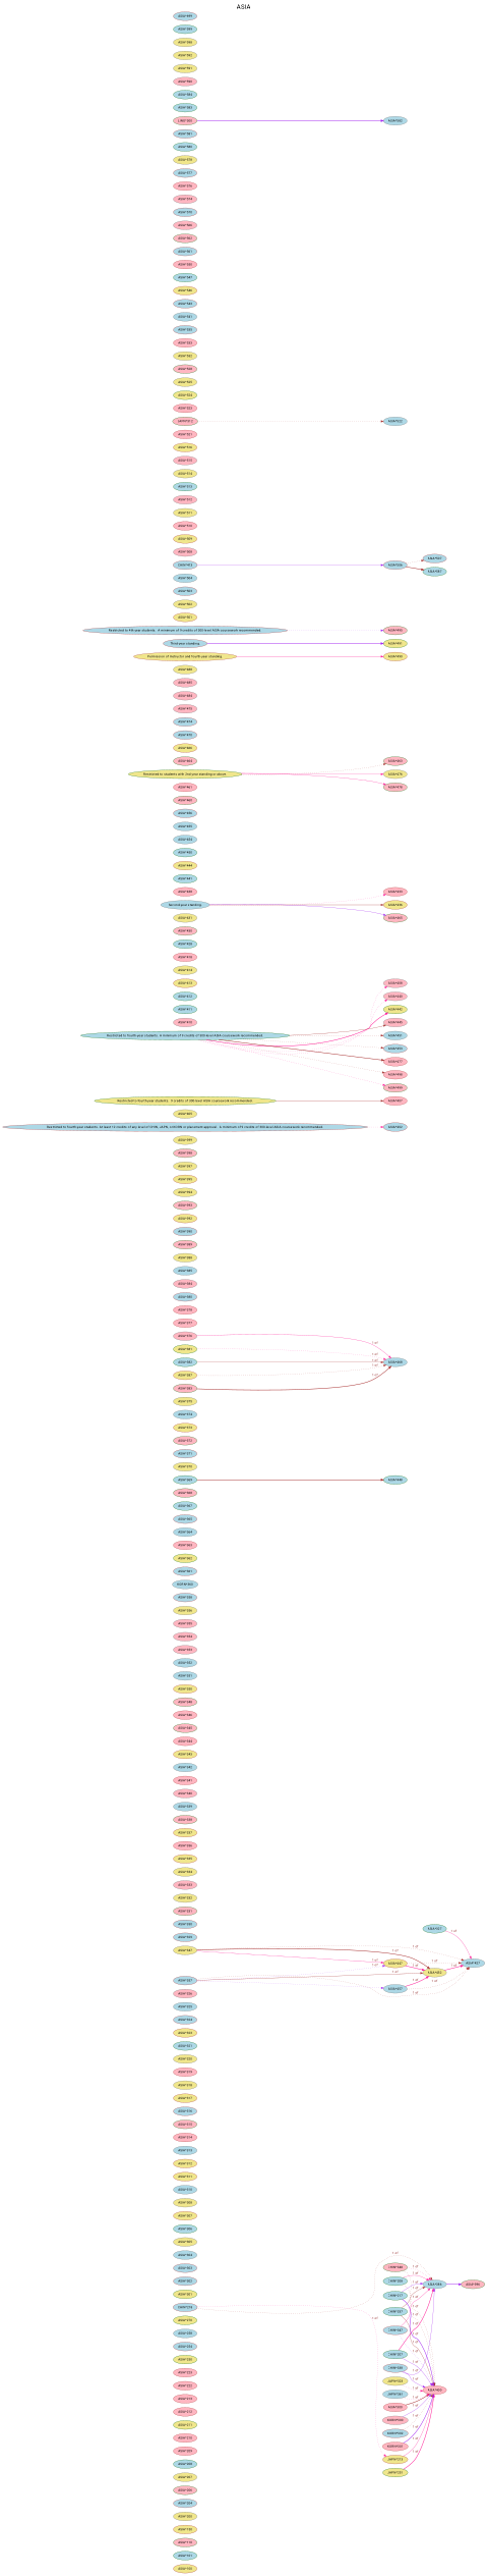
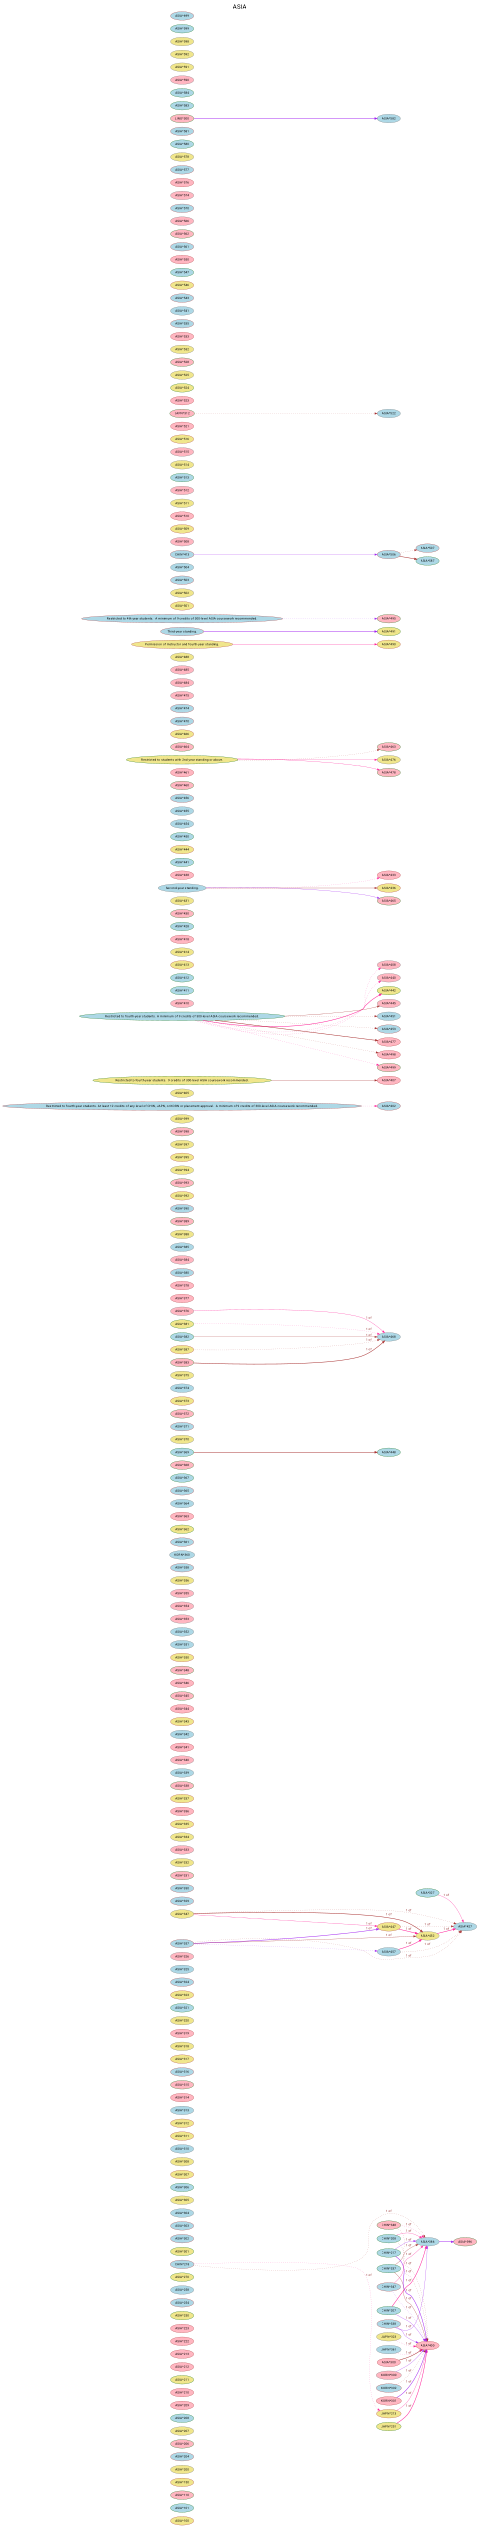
  digraph {
    fontname=Roboto
    fontsize=27
    label=ASIA
    labelloc=t
    rankdir=LR
    node [color=brown fillcolor=lightblue fontname=Roboto style=filled]
    edge [color=brown fontname=Roboto style=dotted fontcolor=firebrick4]
    "ASIA*100" [fillcolor=khaki]
    "ASIA*101" [color=darkgreen]
    "ASIA*110" [color=darkgreen fillcolor=lightpink]
    "ASIA*150" [fillcolor=khaki]
    "ASIA*200" [color=gray40 fillcolor=khaki]
    "ASIA*204"
    "ASIA*206" [color=darkgreen fillcolor=lightpink]
    "ASIA*207" [color=gray40 fillcolor=khaki]
    "ASIA*208" [color=darkgreen]
    "ASIA*209" [fillcolor=lightpink]
    "ASIA*210" [fillcolor=lightpink]
    "ASIA*211" [color=darkgreen fillcolor=khaki]
    "ASIA*212" [fillcolor=lightpink]
    "ASIA*213" [fillcolor=lightpink]
    "ASIA*222" [fillcolor=lightpink]
    "ASIA*223" [fillcolor=lightpink]
    "ASIA*250" [color=darkgreen fillcolor=khaki]
    "ASIA*254"
    "ASIA*258" [color=gray40]
    "ASIA*270" [color=darkgreen fillcolor=khaki]
    "ASIA*300" [fillcolor=lightpink]
    "ASIA*400" [fillcolor=lightpink]
    "ASIA*301" [color=darkgreen fillcolor=khaki]
    "ASIA*302"
    "ASIA*303"
    "ASIA*304" [color=gray40]
    "ASIA*305" [color=gray40 fillcolor=khaki]
    "ASIA*306" [color=darkgreen]
    "ASIA*307" [fillcolor=khaki]
    "ASIA*308" [color=gray40 fillcolor=khaki]
    "ASIA*310" [color=gray40]
    "ASIA*311" [fillcolor=khaki]
    "ASIA*312" [fillcolor=khaki]
    "ASIA*313" [color=gray40]
    "ASIA*314" [fillcolor=lightpink]
    "ASIA*315" [color=darkgreen fillcolor=lightpink]
    "ASIA*316"
    "ASIA*317" [fillcolor=khaki]
    "ASIA*318" [color=gray40 fillcolor=khaki]
    "ASIA*319" [fillcolor=lightpink]
    "ASIA*320" [color=gray40 fillcolor=khaki]
    "ASIA*321" [color=darkgreen]
    "ASIA*323" [fillcolor=khaki]
    "ASIA*324"
    "ASIA*325" [color=gray40]
    "ASIA*326" [color=gray40 fillcolor=lightpink]
    "ASIA*327" [color=darkgreen]
    "ASIA*427" [color=gray40]
    "ASIA*329"
    "ASIA*330"
    "ASIA*331" [color=darkgreen fillcolor=lightpink]
    "ASIA*332" [color=gray40 fillcolor=khaki]
    "ASIA*333" [color=gray40 fillcolor=lightpink]
    "ASIA*334" [color=gray40 fillcolor=khaki]
    "ASIA*335" [fillcolor=khaki]
    "ASIA*336" [fillcolor=lightpink]
    "ASIA*337" [fillcolor=khaki]
    "ASIA*338" [color=darkgreen fillcolor=lightpink]
    "ASIA*339" [color=gray40]
    "ASIA*340" [color=gray40 fillcolor=lightpink]
    "ASIA*341" [fillcolor=lightpink]
    "ASIA*342" [color=gray40]
    "ASIA*343" [fillcolor=khaki]
    "ASIA*344" [fillcolor=lightpink]
    "ASIA*345" [color=darkgreen fillcolor=lightpink]
    "ASIA*346" [fillcolor=lightpink]
    "ASIA*347" [color=gray40 fillcolor=khaki]
    "ASIA*447" [fillcolor=khaki]
    "ASIA*452" [color=gray40 fillcolor=khaki]
    "ASIA*348" [color=darkgreen fillcolor=lightpink]
    "ASIA*350" [fillcolor=khaki]
    "ASIA*351" [color=gray40]
    "ASIA*352" [color=gray40]
    "ASIA*353" [color=gray40 fillcolor=lightpink]
    "ASIA*354" [color=gray40 fillcolor=lightpink]
    "ASIA*355" [color=gray40 fillcolor=lightpink]
    "ASIA*356" [color=gray40 fillcolor=khaki]
    "ASIA*357"
    "ASIA*457" [color=gray40]
    "ASIA*358"
    n81 [color=gray40 label="KORN*360"]
    "ASIA*361"
    "ASIA*362" [color=darkgreen fillcolor=khaki]
    "ASIA*363" [fillcolor=lightpink]
    "ASIA*364" [color=gray40]
    "ASIA*365"
    "ASIA*367" [color=darkgreen]
    "ASIA*368" [color=darkgreen fillcolor=lightpink]
    "ASIA*369" [color=darkgreen]
    "ASIA*448" [color=darkgreen]
    "ASIA*370" [color=gray40 fillcolor=khaki]
    "ASIA*371"
    "ASIA*372" [color=darkgreen fillcolor=lightpink]
    "ASIA*373" [fillcolor=khaki]
    "ASIA*374" [color=gray40]
    "ASIA*375" [color=gray40 fillcolor=khaki]
    "ASIA*376" [color=gray40 fillcolor=lightpink]
    "ASIA*468" [color=gray40]
    "ASIA*377" [fillcolor=lightpink]
    "ASIA*378" [fillcolor=lightpink]
    "ASIA*380"
    "ASIA*381" [color=darkgreen fillcolor=khaki]
    "ASIA*382" [color=darkgreen]
    "ASIA*384" [color=gray40 fillcolor=lightpink]
    "ASIA*385" [color=gray40]
    "CHIN*207" [color=darkgreen]
    "ASIA*386" [color=gray40]
    "ASIA*396" [color=darkgreen fillcolor=lightpink]
    "CHIN*337" [color=darkgreen]
    "CHIN*208" [color=darkgreen]
    "CHIN*338"
    "CHIN*217" [color=darkgreen]
    "CHIN*347"
    "CHIN*218"
    "JAPN*213" [fillcolor=khaki]
    "CHIN*348" [color=darkgreen fillcolor=lightpink]
    "ASIA*387" [fillcolor=khaki]
    "ASIA*388" [color=gray40 fillcolor=khaki]
    "ASIA*389" [color=darkgreen fillcolor=lightpink]
    "ASIA*390"
    "ASIA*392" [fillcolor=khaki]
    "ASIA*393" [color=darkgreen fillcolor=lightpink]
    "ASIA*394" [color=gray40 fillcolor=khaki]
    "ASIA*395" [fillcolor=khaki]
    "ASIA*397" [color=gray40 fillcolor=khaki]
    "ASIA*398" [color=darkgreen fillcolor=lightpink]
    "ASIA*399" [color=gray40 fillcolor=khaki]
    "JAPN*251" [color=darkgreen fillcolor=khaki]
    "JAPN*323" [color=gray40 fillcolor=khaki]
    "JAPN*361" [color=gray40]
    "KORN*300" [color=gray40 fillcolor=lightpink]
    "KORN*301" [fillcolor=lightpink]
    "KORN*302"
    "Restricted to fourth-year students. At least 12 credits of any level of CHIN, JAPN, or KORN or placement approval.  A minimum of 9 credits of 300-level ASIA coursework recommended."
    "ASIA*402"
    "ASIA*405" [color=gray40 fillcolor=khaki]
    "Restricted to fourth-year students.  9 credits of 300-level ASIA coursework recommended." [color=darkgreen fillcolor=khaki]
    "ASIA*407" [fillcolor=lightpink]
    "Restricted to fourth-year students. A minimum of 9 credits of 300-level ASIA coursework recommended." [color=darkgreen]
    "ASIA*408" [color=gray40 fillcolor=lightpink]
    "ASIA*440" [color=gray40 fillcolor=lightpink]
    "ASIA*442" [color=darkgreen fillcolor=khaki]
    "ASIA*445" [color=gray40 fillcolor=lightpink]
    "ASIA*451" [color=gray40]
    "ASIA*453"
    "ASIA*477" [fillcolor=lightpink]
    "ASIA*498" [fillcolor=lightpink]
    "ASIA*499" [color=darkgreen fillcolor=lightpink]
    "ASIA*410" [color=gray40 fillcolor=lightpink]
    "ASIA*411" [color=darkgreen]
    "ASIA*412" [color=darkgreen]
    "ASIA*413" [fillcolor=khaki]
    "ASIA*414" [color=gray40 fillcolor=khaki]
    "ASIA*418" [fillcolor=lightpink]
    "ASIA*428" [color=darkgreen]
    "ASIA*430" [color=darkgreen fillcolor=lightpink]
    "ASIA*431" [color=gray40 fillcolor=khaki]
    "Second-year standing." [color=gray40]
    "ASIA*433" [fillcolor=lightpink]
    "ASIA*436" [fillcolor=khaki]
    "ASIA*465" [color=darkgreen fillcolor=lightpink]
    "ASIA*438" [fillcolor=lightpink]
    "ASIA*441" [color=darkgreen]
    "ASIA*444" [fillcolor=khaki]
    "ASIA*450" [color=darkgreen]
    "ASIA*454" [color=gray40]
    "ASIA*455" [color=gray40]
    "ASIA*456"
    "ASIA*460" [color=darkgreen fillcolor=lightpink]
    "ASIA*461" [fillcolor=lightpink]
    "Restricted to students with 2nd year standing or above." [color=darkgreen fillcolor=khaki]
    "ASIA*463" [color=darkgreen fillcolor=lightpink]
    "ASIA*476" [color=gray40 fillcolor=khaki]
    "ASIA*478" [color=darkgreen fillcolor=lightpink]
    "ASIA*464" [color=darkgreen fillcolor=lightpink]
    "ASIA*466" [fillcolor=khaki]
    "ASIA*383" [color=darkgreen fillcolor=lightpink]
    "ASIA*470"
    "ASIA*474"
    "ASIA*475" [color=gray40 fillcolor=lightpink]
    "ASIA*484" [color=gray40 fillcolor=lightpink]
    "ASIA*485" [color=gray40 fillcolor=lightpink]
    "ASIA*488" [color=gray40 fillcolor=khaki]
    "Permission of Instructor and fourth-year standing." [fillcolor=khaki]
    "ASIA*490" [fillcolor=khaki]
    "ASIA*491" [color=darkgreen fillcolor=khaki]
    "Third-year standing."
    "ASIA*495" [color=darkgreen fillcolor=lightpink]
    "Restricted to 4th year students.  A minimum of 9 credits of 300-level ASIA coursework recommended."
    "ASIA*501" [fillcolor=khaki]
    "ASIA*502" [color=gray40 fillcolor=khaki]
    "ASIA*503"
    "ASIA*504" [color=gray40]
    "CHIN*413"
    "ASIA*506"
    "ASIA*507"
    "ASIA*587" [color=darkgreen]
    "ASIA*508" [color=gray40 fillcolor=lightpink]
    "ASIA*509" [fillcolor=khaki]
    "ASIA*510" [fillcolor=lightpink]
    "ASIA*511" [color=gray40 fillcolor=khaki]
    "ASIA*512" [color=gray40 fillcolor=lightpink]
    "ASIA*513" [color=darkgreen]
    "ASIA*514" [color=gray40 fillcolor=khaki]
    "ASIA*515" [color=gray40 fillcolor=lightpink]
    "ASIA*516" [fillcolor=khaki]
    "ASIA*521" [fillcolor=lightpink]
    "JAPN*312" [color=darkgreen fillcolor=lightpink]
    "ASIA*522" [color=gray40]
    "ASIA*523" [fillcolor=lightpink]
    "ASIA*524" [color=darkgreen fillcolor=khaki]
    "ASIA*525" [color=gray40 fillcolor=khaki]
    "ASIA*528" [color=darkgreen fillcolor=lightpink]
    "ASIA*532" [color=gray40 fillcolor=khaki]
    "ASIA*533" [fillcolor=lightpink]
    "ASIA*535"
    "ASIA*541" [color=gray40]
    "ASIA*543"
    "ASIA*546" [fillcolor=khaki]
    "ASIA*547" [color=darkgreen]
    "ASIA*550" [fillcolor=lightpink]
    "ASIA*561"
    "ASIA*562" [color=darkgreen fillcolor=lightpink]
    "ASIA*566" [color=gray40 fillcolor=lightpink]
    "ASIA*570"
    "ASIA*574" [color=gray40 fillcolor=lightpink]
    "ASIA*576" [fillcolor=lightpink]
    "ASIA*577"
    "ASIA*578" [color=gray40 fillcolor=khaki]
    "ASIA*580" [color=darkgreen]
    "ASIA*581"
    "LING*300" [color=darkgreen fillcolor=lightpink]
    "ASIA*582" [color=gray40]
    "ASIA*583" [color=darkgreen]
    "ASIA*584" [color=darkgreen]
    "ASIA*590" [color=gray40 fillcolor=lightpink]
    "ASIA*591" [color=gray40 fillcolor=khaki]
    "ASIA*592" [color=gray40 fillcolor=khaki]
    "ASIA*598" [color=gray40 fillcolor=khaki]
    "ASIA*599" [color=darkgreen]
    "ASIA*699"
    "ASIA*300" -> "ASIA*400" [style=bold fontcolor=""]
    "ASIA*327" -> "ASIA*427" [color=deeppink label="1 of" style=solid]
    "ASIA*347" -> "ASIA*427" [label="1 of"]
    "ASIA*347" -> "ASIA*447" [color=deeppink label="1 of" style=solid]
    "ASIA*347" -> "ASIA*452" [label="1 of" style=bold]
    "ASIA*447" -> "ASIA*427" [label="1 of"]
    "ASIA*447" -> "ASIA*452" [color=deeppink label="1 of" style=bold]
    "ASIA*452" -> "ASIA*427" [color=deeppink label="1 of" style=bold]
    "ASIA*357" -> "ASIA*427" [label="1 of"]
-   "ASIA*357" -> "ASIA*447" [color=purple label="1 of"]
+   "ASIA*357" -> "ASIA*447" [color=purple label="1 of" style=bold]
    "ASIA*357" -> "ASIA*452" [label="1 of" style=solid]
    "ASIA*357" -> "ASIA*457" [color=purple fontcolor=""]
    "ASIA*457" -> "ASIA*427" [label="1 of"]
    "ASIA*457" -> "ASIA*452" [color=deeppink label="1 of" style=bold]
    "ASIA*369" -> "ASIA*448" [style=bold fontcolor=""]
    "ASIA*376" -> "ASIA*468" [color=deeppink label="1 of" style=solid]
    "ASIA*381" -> "ASIA*468" [color=deeppink label="1 of"]
    "ASIA*382" -> "ASIA*468" [label="1 of" style=solid]
    "CHIN*207" -> "ASIA*400" [color=purple label="1 of" style=solid]
    "CHIN*207" -> "ASIA*386" [color=deeppink label="1 of" style=bold]
    "ASIA*386" -> "ASIA*396" [color=purple style=bold fontcolor=""]
    "CHIN*337" -> "ASIA*400" [label="1 of" style=solid]
    "CHIN*337" -> "ASIA*386" [label="1 of" style=solid]
    "CHIN*208" -> "ASIA*400" [label="1 of"]
    "CHIN*208" -> "ASIA*386" [color=deeppink label="1 of" style=solid]
    "CHIN*338" -> "ASIA*400" [color=purple label="1 of" style=solid]
    "CHIN*338" -> "ASIA*386" [color=purple label="1 of" style=solid]
    "CHIN*217" -> "ASIA*400" [color=purple label="1 of" style=bold]
    "CHIN*217" -> "ASIA*386" [color=purple label="1 of" style=solid]
    "CHIN*347" -> "ASIA*400" [color=purple label="1 of"]
    "CHIN*347" -> "ASIA*386" [color=deeppink label="1 of" style=solid]
    "CHIN*218" -> "ASIA*386" [label="1 of"]
    "CHIN*218" -> "JAPN*213" [color=deeppink label="1 of"]
    "JAPN*213" -> "ASIA*400" [color=deeppink label="1 of" style=solid]
    "CHIN*348" -> "ASIA*400" [label="1 of"]
    "CHIN*348" -> "ASIA*386" [color=deeppink label="1 of"]
    "ASIA*387" -> "ASIA*468" [label="1 of"]
    "JAPN*251" -> "ASIA*400" [color=deeppink label="1 of" style=bold]
    "JAPN*323" -> "ASIA*400" [color=deeppink label="1 of"]
    "JAPN*361" -> "ASIA*400" [color=deeppink label="1 of"]
    "KORN*300" -> "ASIA*400" [color=purple label="1 of" style=solid]
    "KORN*301" -> "ASIA*400" [color=purple label="1 of" style=bold]
    "KORN*302" -> "ASIA*400" [label="1 of"]
    "Restricted to fourth-year students. At least 12 credits of any level of CHIN, JAPN, or KORN or placement approval.  A minimum of 9 credits of 300-level ASIA coursework recommended." -> "ASIA*402" [color=deeppink fontcolor=""]
    "Restricted to fourth-year students.  9 credits of 300-level ASIA coursework recommended." -> "ASIA*407" [style=solid fontcolor=""]
    "Restricted to fourth-year students. A minimum of 9 credits of 300-level ASIA coursework recommended." -> "ASIA*408" [color=deeppink fontcolor=""]
    "Restricted to fourth-year students. A minimum of 9 credits of 300-level ASIA coursework recommended." -> "ASIA*440" [color=deeppink fontcolor=""]
    "Restricted to fourth-year students. A minimum of 9 credits of 300-level ASIA coursework recommended." -> "ASIA*442" [color=deeppink style=bold fontcolor=""]
    "Restricted to fourth-year students. A minimum of 9 credits of 300-level ASIA coursework recommended." -> "ASIA*445" [style=solid fontcolor=""]
    "Restricted to fourth-year students. A minimum of 9 credits of 300-level ASIA coursework recommended." -> "ASIA*451" [fontcolor=""]
    "Restricted to fourth-year students. A minimum of 9 credits of 300-level ASIA coursework recommended." -> "ASIA*453" [fontcolor=""]
    "Restricted to fourth-year students. A minimum of 9 credits of 300-level ASIA coursework recommended." -> "ASIA*477" [style=bold fontcolor=""]
    "Restricted to fourth-year students. A minimum of 9 credits of 300-level ASIA coursework recommended." -> "ASIA*498" [fontcolor=""]
    "Restricted to fourth-year students. A minimum of 9 credits of 300-level ASIA coursework recommended." -> "ASIA*499" [color=deeppink fontcolor=""]
    "Second-year standing." -> "ASIA*433" [color=deeppink fontcolor=""]
    "Second-year standing." -> "ASIA*436" [style=solid fontcolor=""]
    "Second-year standing." -> "ASIA*465" [color=purple style=solid fontcolor=""]
    "Restricted to students with 2nd year standing or above." -> "ASIA*463" [fontcolor=""]
    "Restricted to students with 2nd year standing or above." -> "ASIA*476" [color=deeppink style=solid fontcolor=""]
    "Restricted to students with 2nd year standing or above." -> "ASIA*478" [color=deeppink style=solid fontcolor=""]
    "ASIA*383" -> "ASIA*468" [label="1 of" style=bold]
    "Permission of Instructor and fourth-year standing." -> "ASIA*490" [color=deeppink style=solid fontcolor=""]
    "Third-year standing." -> "ASIA*491" [color=purple style=bold fontcolor=""]
    "Restricted to 4th year students.  A minimum of 9 credits of 300-level ASIA coursework recommended." -> "ASIA*495" [color=purple fontcolor=""]
    "CHIN*413" -> "ASIA*506" [color=purple style=solid fontcolor=""]
    "ASIA*506" -> "ASIA*507" [fontcolor=""]
    "ASIA*506" -> "ASIA*587" [style=bold fontcolor=""]
    "JAPN*312" -> "ASIA*522" [fontcolor=""]
    "LING*300" -> "ASIA*582" [color=purple style=bold fontcolor=""]
  }
